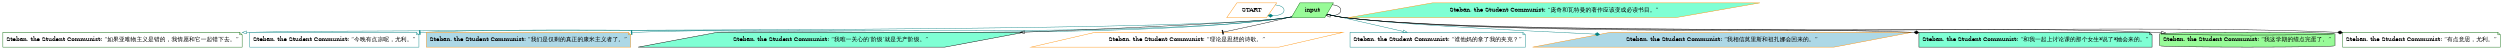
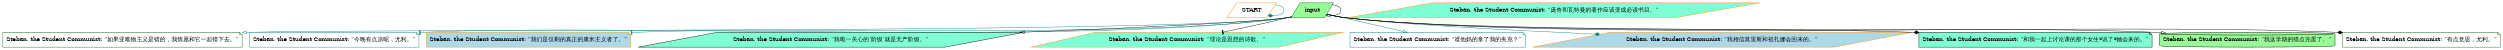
  digraph {
    node [color=darkorange fillcolor=white shape=parallelogram style=filled]
    edge [arrowhead=onormal color=teal]
    n1 [label=START]
    n2 [color=darkgreen fillcolor=palegreen label=input]
    n3 [color=darkgreen label="Steban, the Student Communist: “如果亚唯物主义是错的，我情愿和它一起错下去。”" shape=note]
    n4 [color=teal label="Steban, the Student Communist: “今晚有点凉呢，尤利。”" shape=note]
    n5 [fillcolor=lightblue label="Steban, the Student Communist: “我们是仅剩的真正的康米主义者了。”" shape=note]
    n6 [color=black fillcolor=aquamarine label="Steban, the Student Communist: “我唯一关心的‘阶级’就是无产阶级。”"]
-   n7 [label="Steban, the Student Communist: “理论是思想的诗歌。”"]
+   n7 [fillcolor=aquamarine label="Steban, the Student Communist: “理论是思想的诗歌。”"]
    n8 [color=teal label="Steban, the Student Communist: “谁他妈的拿了我的夹克？”" shape=note]
    n9 [fillcolor=lightblue label="Steban, the Student Communist: “我相信莫里斯和祖扎娜会回来的。”"]
    n10 [color=black fillcolor=aquamarine label="Steban, the Student Communist: “和我一起上讨论课的那个女生*说了*她会来的。”" shape=note]
    n11 [color=black fillcolor=palegreen label="Steban, the Student Communist: “我这学期的绩点完蛋了。”" shape=cylinder]
    n12 [color=darkgreen label="Steban, the Student Communist: “有点意思，尤利。”" shape=note]
    n13 [fillcolor=aquamarine label="Steban, the Student Communist: “庞奇和瓦特曼的著作应该变成必读书目。”"]
    n1 -> n1 [arrowhead=diamond]
    n2 -> n2 [color=black]
    n2 -> n3
    n2 -> n4 [arrowhead=tee]
    n2 -> n5 [arrowhead=tee]
    n2 -> n6 [color=black]
    n2 -> n7 [arrowhead=tee color=black]
    n2 -> n8
    n2 -> n9 [arrowhead=diamond]
    n2 -> n10 [arrowhead=diamond color=black]
    n2 -> n11 [color=black]
    n2 -> n12 [arrowhead=diamond color=black]
  }
